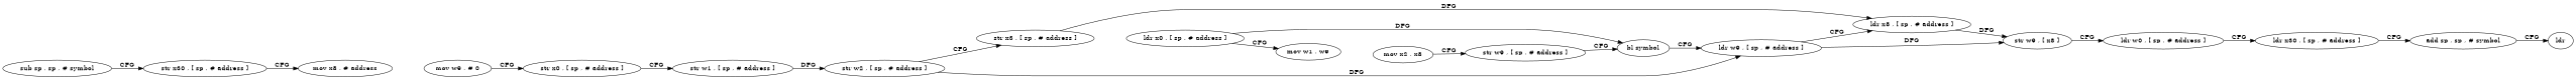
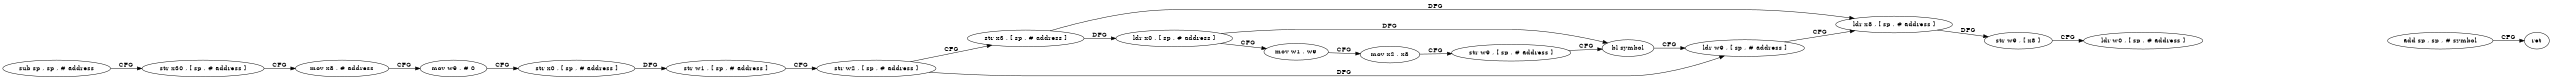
  digraph {
    rankdir=LR
-   n1 [label="sub sp , sp , # symbol"]
+   n1 [label="sub sp , sp , # address"]
    n2 [label="str x30 , [ sp , # address ]"]
    n3 [label="mov x8 , # address"]
    n4 [label="mov w9 , # 0"]
    n5 [label="str x0 , [ sp , # address ]"]
    n6 [label="str w1 , [ sp , # address ]"]
    n7 [label="str w2 , [ sp , # address ]"]
    n8 [label="str x3 , [ sp , # address ]"]
    n9 [label="ldr w9 , [ sp , # address ]"]
    n10 [label="ldr x0 , [ sp , # address ]"]
    n11 [label="ldr x8 , [ sp , # address ]"]
    n12 [label="str w9 , [ x8 ]"]
    n13 [label="mov w1 , w9"]
    n14 [label="bl symbol"]
    n15 [label="mov x2 , x8"]
    n16 [label="str w9 , [ sp , # address ]"]
    n17 [label="ldr w0 , [ sp , # address ]"]
-   n18 [label="ldr x30 , [ sp , # address ]"]
    n19 [label="add sp , sp , # symbol"]
-   n20 [label=ldr]
+   n20 [label=ret]
    n1 -> n2 [label=CFG]
    n2 -> n3 [label=CFG]
+   n3 -> n4 [label=CFG]
    n4 -> n5 [label=CFG]
-   n5 -> n6 [label=CFG]
-   n6 -> n7 [label=DFG]
+   n5 -> n6 [label=DFG]
+   n6 -> n7 [label=CFG]
    n7 -> n8 [label=CFG]
    n7 -> n9 [label=DFG]
+   n8 -> n10 [label=DFG]
    n8 -> n11 [label=DFG]
    n9 -> n11 [label=CFG]
-   n9 -> n12 [label=DFG]
    n10 -> n13 [label=CFG]
    n10 -> n14 [label=DFG]
    n11 -> n12 [label=DFG]
    n12 -> n17 [label=CFG]
+   n13 -> n15 [label=CFG]
    n14 -> n9 [label=CFG]
    n15 -> n16 [label=CFG]
    n16 -> n14 [label=CFG]
-   n17 -> n18 [label=CFG]
-   n18 -> n19 [label=CFG]
    n19 -> n20 [label=CFG]
  }
